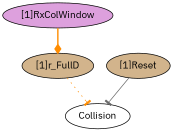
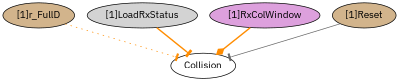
  strict digraph {
    fontname="IBM Plex Sans"
    node [complexity=4 fillcolor=tan fontname="IBM Plex Sans" style=filled]
    edge [arrowhead=tee color=darkorange fontname="IBM Plex Sans" style=bold]
    n1 [complexity=0 fillcolor=white importance=0.0428931415297 label=Collision rank=0.0]
    "[1]r_FullD" [importance=0.0568533601816 rank=0.0142133400454]
+   "[1]LoadRxStatus" [complexity=1 fillcolor=lightgrey importance=0.103984447804 rank=0.103984447804]
    "[1]RxColWindow" [fillcolor=plum importance=0.0742620274487 rank=0.0185655068622]
    "[1]Reset" [complexity=1 importance=0.142639643241 rank=0.142639643241]
    "[1]r_FullD" -> n1 [style=dotted]
-   "[1]RxColWindow" -> "[1]r_FullD" [arrowhead=diamond]
+   "[1]LoadRxStatus" -> n1
+   "[1]RxColWindow" -> n1 [arrowhead=diamond]
    "[1]Reset" -> n1 [color=gray40 style=solid]
  }
